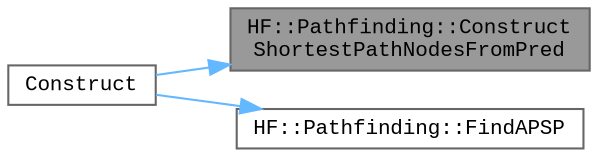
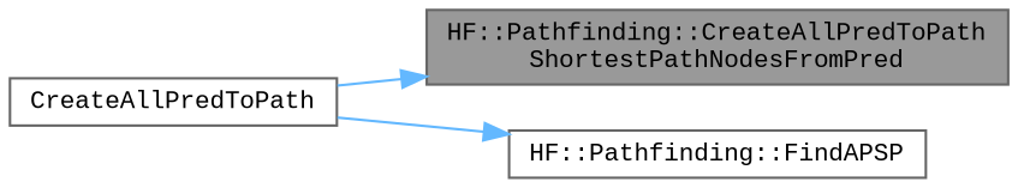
  digraph {
    fontname="Liberation Mono"
    rankdir=RL
    node [color=grey40 fillcolor=white fontname="Liberation Mono" fontsize=10 shape=box style=filled]
    edge [color=steelblue1 dir=back fontname="Liberation Mono" fontsize=10 labelfontname=Helvetica labelfontsize=10 style=solid]
-   n1 [color=gray40 fillcolor=grey60 fontcolor=black height=0.2 label="HF::Pathfinding::Construct\lShortestPathNodesFromPred" width=0.4]
-   n2 [height=0.2 label=Construct width=0.4]
+   n1 [color=gray40 fillcolor=grey60 fontcolor=black height=0.2 label="HF::Pathfinding::CreateAllPredToPath\lShortestPathNodesFromPred" width=0.4]
+   n2 [height=0.2 label=CreateAllPredToPath width=0.4]
    n3 [height=0.2 label="HF::Pathfinding::FindAPSP" width=0.4]
    n1 -> n2
    n3 -> n2
  }
